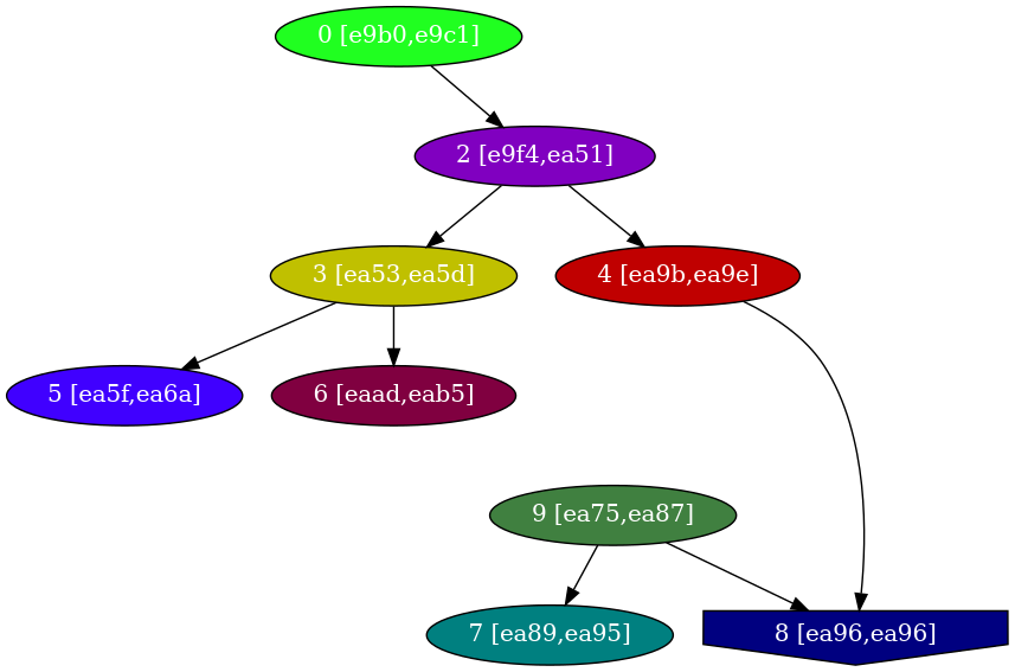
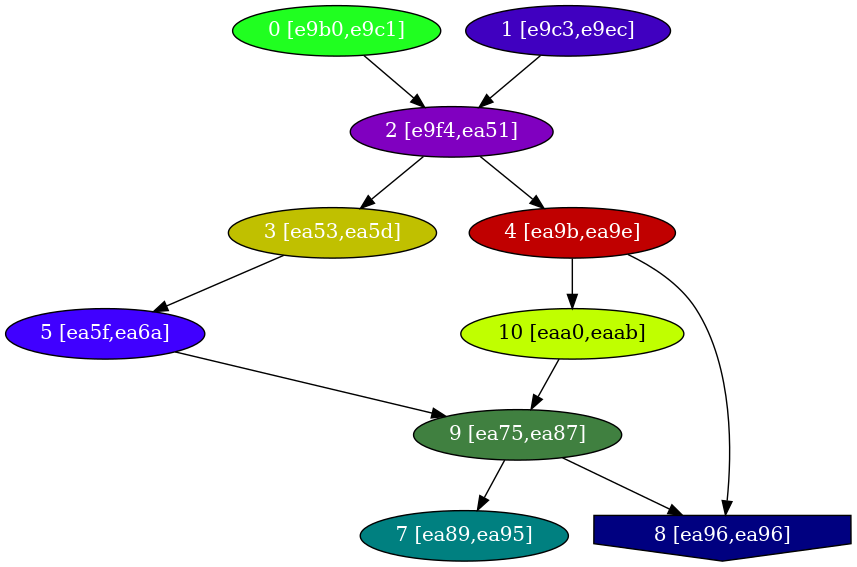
  digraph {
    node [fontcolor="#ffffff" shape=oval style=filled]
    n1 [fillcolor="#20FF20" label="0 [e9b0,e9c1]"]
    n2 [fillcolor="#8000C0" label="2 [e9f4,ea51]"]
+   n3 [fillcolor="#4000C0" label="1 [e9c3,e9ec]"]
    n4 [fillcolor="#C0C000" label="3 [ea53,ea5d]"]
    n5 [fillcolor="#C00000" label="4 [ea9b,ea9e]"]
    n6 [fillcolor="#4000FF" label="5 [ea5f,ea6a]"]
-   n7 [fillcolor="#800040" label="6 [eaad,eab5]"]
+   n8 [fillcolor="#C0FF00" fontcolor="#000000" label="10 [eaa0,eaab]"]
    n9 [fillcolor="#000080" label="8 [ea96,ea96]" shape=invhouse]
    n10 [fillcolor="#408040" label="9 [ea75,ea87]"]
    n11 [fillcolor="#008080" label="7 [ea89,ea95]"]
    n1 -> n2
    n2 -> n4
    n2 -> n5
+   n3 -> n2
    n4 -> n6
-   n4 -> n7
+   n5 -> n8
    n5 -> n9
+   n6 -> n10
+   n8 -> n10
    n10 -> n9
    n10 -> n11
  }
